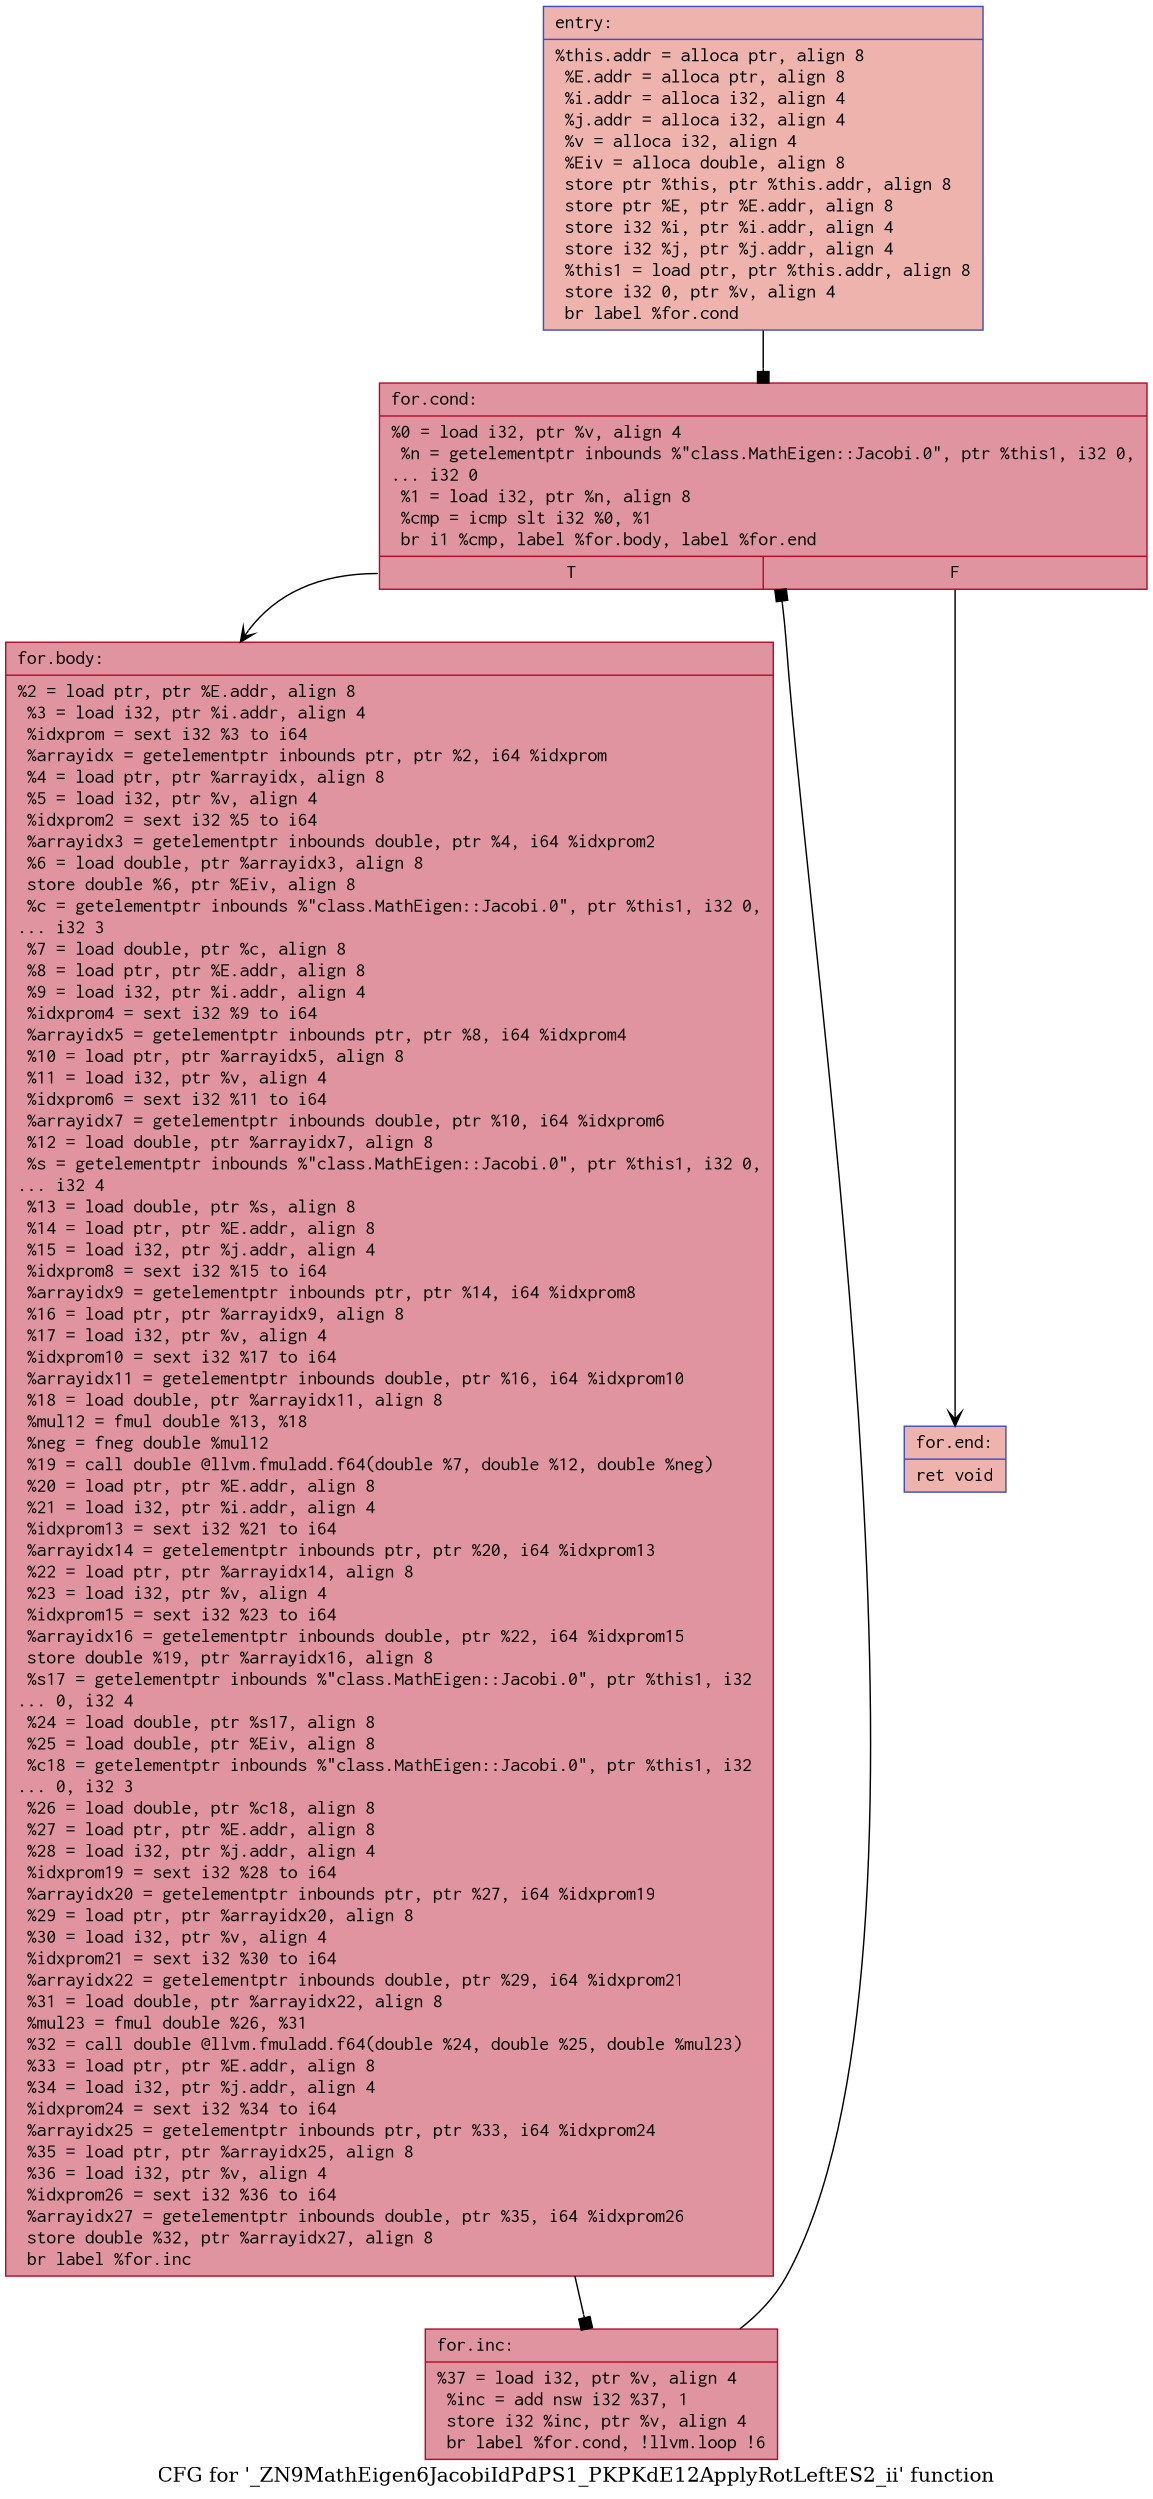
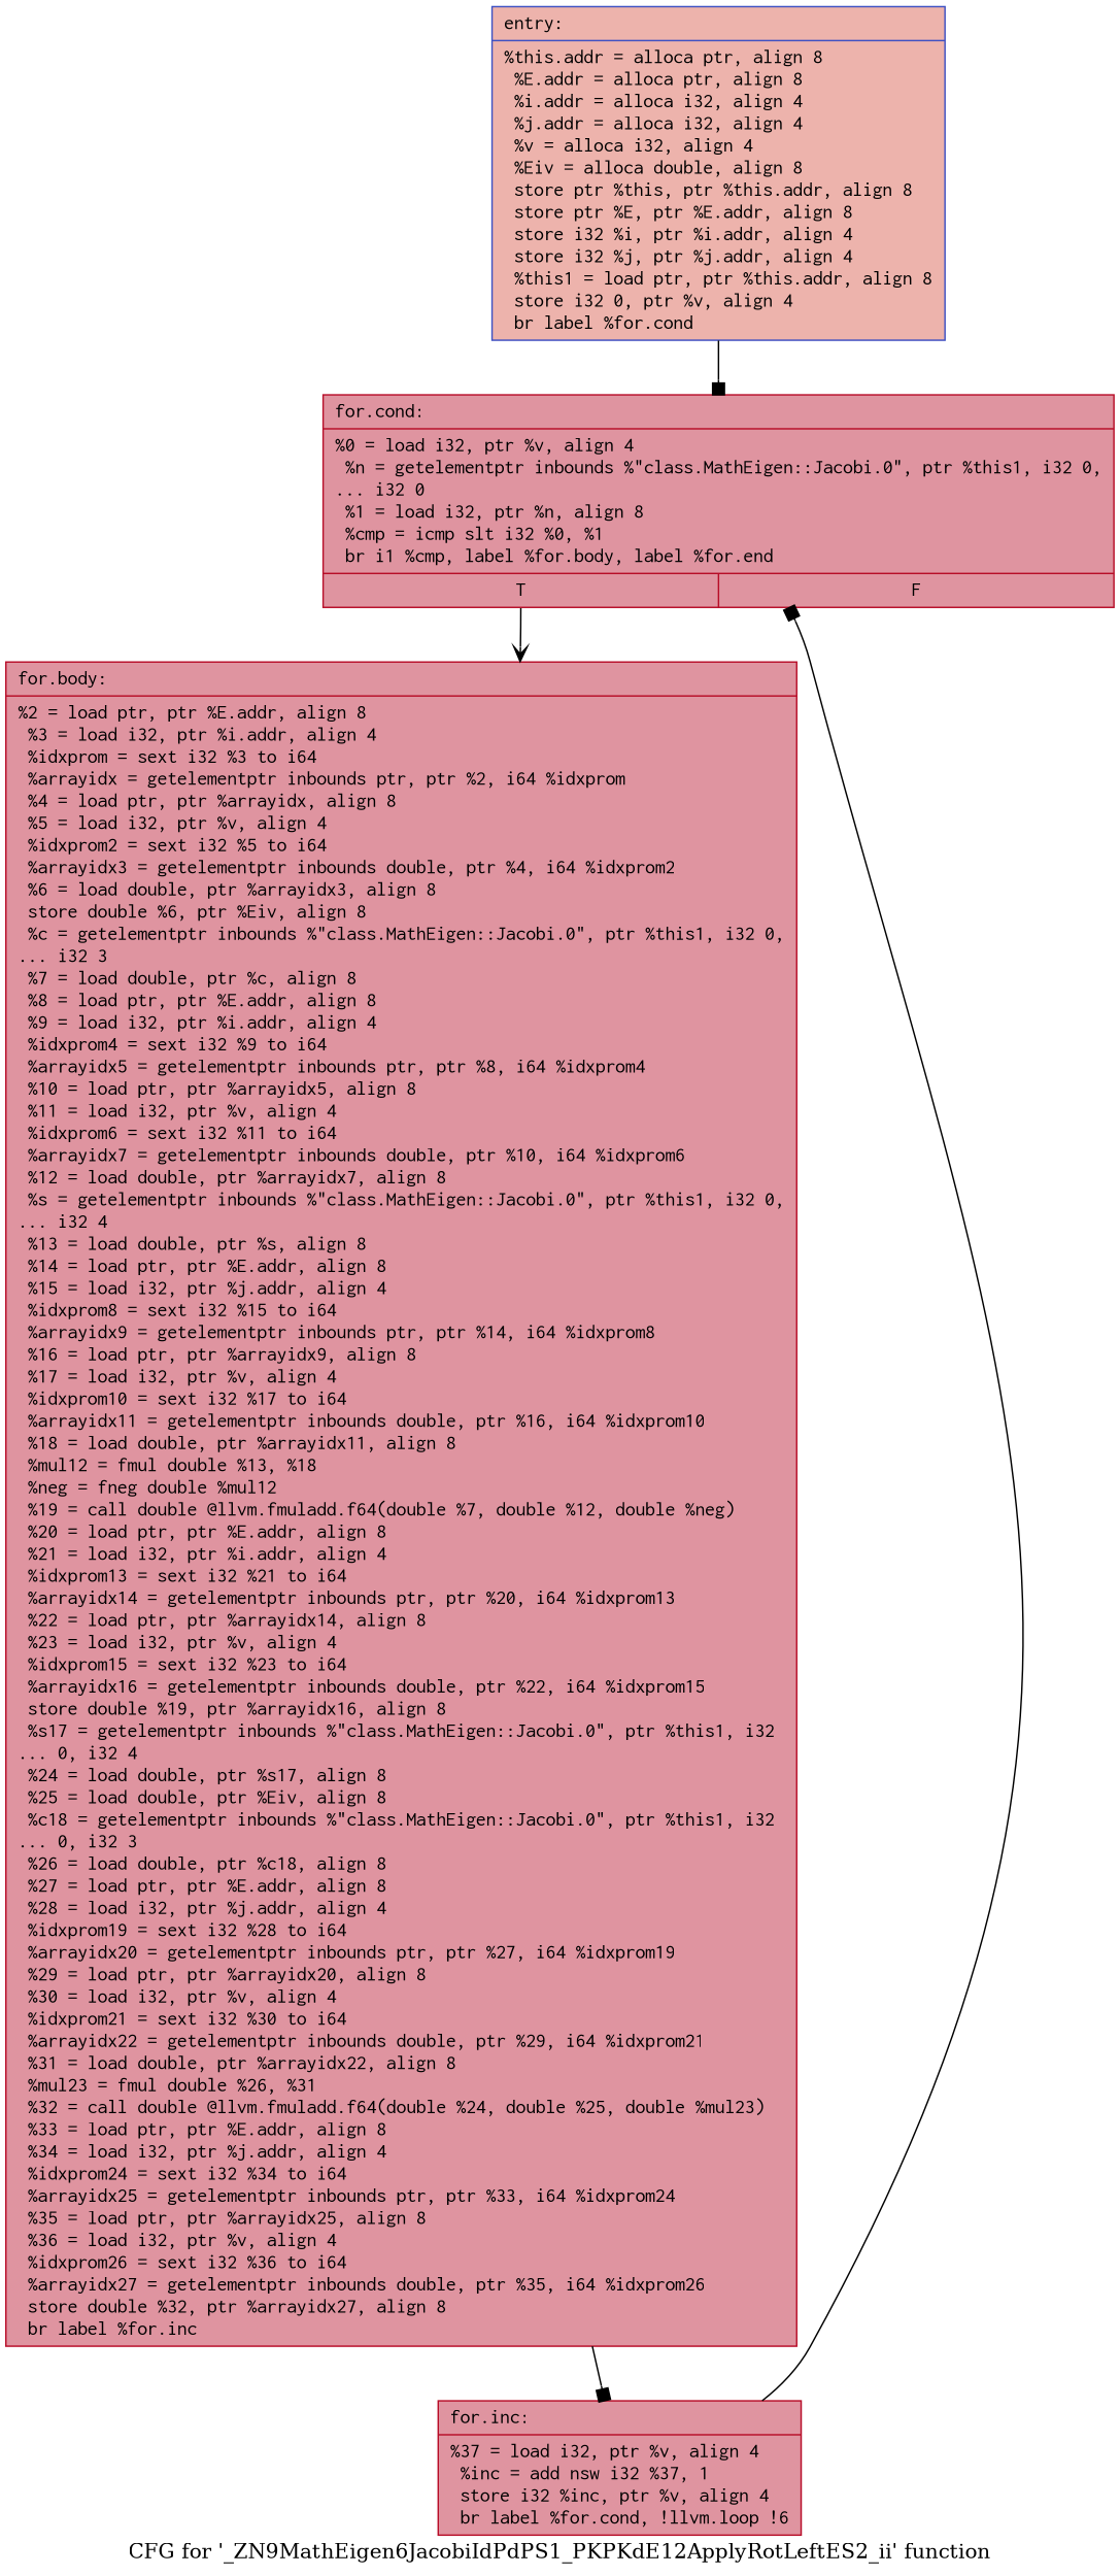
  digraph {
    label="CFG for '_ZN9MathEigen6JacobiIdPdPS1_PKPKdE12ApplyRotLeftES2_ii' function"
    node [color="#b70d28ff" fillcolor="#b70d2870" fontname=Courier shape=record style=filled]
    edge [arrowhead=box]
    n1 [color="#3d50c3ff" fillcolor="#d6524470" label="{entry:\l|  %this.addr = alloca ptr, align 8\l  %E.addr = alloca ptr, align 8\l  %i.addr = alloca i32, align 4\l  %j.addr = alloca i32, align 4\l  %v = alloca i32, align 4\l  %Eiv = alloca double, align 8\l  store ptr %this, ptr %this.addr, align 8\l  store ptr %E, ptr %E.addr, align 8\l  store i32 %i, ptr %i.addr, align 4\l  store i32 %j, ptr %j.addr, align 4\l  %this1 = load ptr, ptr %this.addr, align 8\l  store i32 0, ptr %v, align 4\l  br label %for.cond\l}"]
    n2 [label="{for.cond:\l|  %0 = load i32, ptr %v, align 4\l  %n = getelementptr inbounds %\"class.MathEigen::Jacobi.0\", ptr %this1, i32 0,\l... i32 0\l  %1 = load i32, ptr %n, align 8\l  %cmp = icmp slt i32 %0, %1\l  br i1 %cmp, label %for.body, label %for.end\l|{<s0>T|<s1>F}}"]
    n3 [label="{for.body:\l|  %2 = load ptr, ptr %E.addr, align 8\l  %3 = load i32, ptr %i.addr, align 4\l  %idxprom = sext i32 %3 to i64\l  %arrayidx = getelementptr inbounds ptr, ptr %2, i64 %idxprom\l  %4 = load ptr, ptr %arrayidx, align 8\l  %5 = load i32, ptr %v, align 4\l  %idxprom2 = sext i32 %5 to i64\l  %arrayidx3 = getelementptr inbounds double, ptr %4, i64 %idxprom2\l  %6 = load double, ptr %arrayidx3, align 8\l  store double %6, ptr %Eiv, align 8\l  %c = getelementptr inbounds %\"class.MathEigen::Jacobi.0\", ptr %this1, i32 0,\l... i32 3\l  %7 = load double, ptr %c, align 8\l  %8 = load ptr, ptr %E.addr, align 8\l  %9 = load i32, ptr %i.addr, align 4\l  %idxprom4 = sext i32 %9 to i64\l  %arrayidx5 = getelementptr inbounds ptr, ptr %8, i64 %idxprom4\l  %10 = load ptr, ptr %arrayidx5, align 8\l  %11 = load i32, ptr %v, align 4\l  %idxprom6 = sext i32 %11 to i64\l  %arrayidx7 = getelementptr inbounds double, ptr %10, i64 %idxprom6\l  %12 = load double, ptr %arrayidx7, align 8\l  %s = getelementptr inbounds %\"class.MathEigen::Jacobi.0\", ptr %this1, i32 0,\l... i32 4\l  %13 = load double, ptr %s, align 8\l  %14 = load ptr, ptr %E.addr, align 8\l  %15 = load i32, ptr %j.addr, align 4\l  %idxprom8 = sext i32 %15 to i64\l  %arrayidx9 = getelementptr inbounds ptr, ptr %14, i64 %idxprom8\l  %16 = load ptr, ptr %arrayidx9, align 8\l  %17 = load i32, ptr %v, align 4\l  %idxprom10 = sext i32 %17 to i64\l  %arrayidx11 = getelementptr inbounds double, ptr %16, i64 %idxprom10\l  %18 = load double, ptr %arrayidx11, align 8\l  %mul12 = fmul double %13, %18\l  %neg = fneg double %mul12\l  %19 = call double @llvm.fmuladd.f64(double %7, double %12, double %neg)\l  %20 = load ptr, ptr %E.addr, align 8\l  %21 = load i32, ptr %i.addr, align 4\l  %idxprom13 = sext i32 %21 to i64\l  %arrayidx14 = getelementptr inbounds ptr, ptr %20, i64 %idxprom13\l  %22 = load ptr, ptr %arrayidx14, align 8\l  %23 = load i32, ptr %v, align 4\l  %idxprom15 = sext i32 %23 to i64\l  %arrayidx16 = getelementptr inbounds double, ptr %22, i64 %idxprom15\l  store double %19, ptr %arrayidx16, align 8\l  %s17 = getelementptr inbounds %\"class.MathEigen::Jacobi.0\", ptr %this1, i32\l... 0, i32 4\l  %24 = load double, ptr %s17, align 8\l  %25 = load double, ptr %Eiv, align 8\l  %c18 = getelementptr inbounds %\"class.MathEigen::Jacobi.0\", ptr %this1, i32\l... 0, i32 3\l  %26 = load double, ptr %c18, align 8\l  %27 = load ptr, ptr %E.addr, align 8\l  %28 = load i32, ptr %j.addr, align 4\l  %idxprom19 = sext i32 %28 to i64\l  %arrayidx20 = getelementptr inbounds ptr, ptr %27, i64 %idxprom19\l  %29 = load ptr, ptr %arrayidx20, align 8\l  %30 = load i32, ptr %v, align 4\l  %idxprom21 = sext i32 %30 to i64\l  %arrayidx22 = getelementptr inbounds double, ptr %29, i64 %idxprom21\l  %31 = load double, ptr %arrayidx22, align 8\l  %mul23 = fmul double %26, %31\l  %32 = call double @llvm.fmuladd.f64(double %24, double %25, double %mul23)\l  %33 = load ptr, ptr %E.addr, align 8\l  %34 = load i32, ptr %j.addr, align 4\l  %idxprom24 = sext i32 %34 to i64\l  %arrayidx25 = getelementptr inbounds ptr, ptr %33, i64 %idxprom24\l  %35 = load ptr, ptr %arrayidx25, align 8\l  %36 = load i32, ptr %v, align 4\l  %idxprom26 = sext i32 %36 to i64\l  %arrayidx27 = getelementptr inbounds double, ptr %35, i64 %idxprom26\l  store double %32, ptr %arrayidx27, align 8\l  br label %for.inc\l}"]
-   n4 [color="#3d50c3ff" fillcolor="#d6524470" label="{for.end:\l|  ret void\l}"]
    n5 [label="{for.inc:\l|  %37 = load i32, ptr %v, align 4\l  %inc = add nsw i32 %37, 1\l  store i32 %inc, ptr %v, align 4\l  br label %for.cond, !llvm.loop !6\l}"]
    n1 -> n2
    n2 -> n3 [tailport=s0 arrowhead=vee]
-   n2 -> n4 [tailport=s1 arrowhead=vee]
    n3 -> n5
    n5 -> n2
  }
